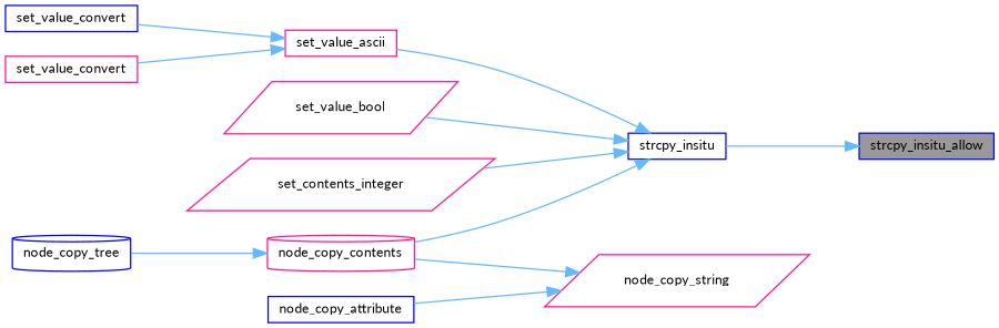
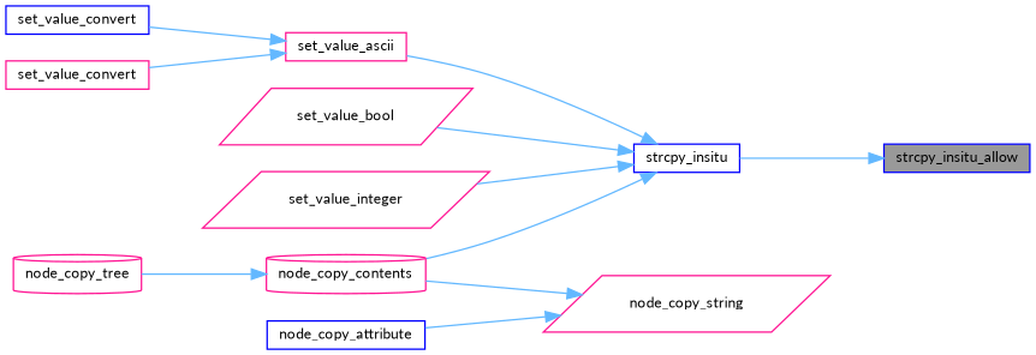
  digraph {
    fontname=Lato
    rankdir=RL
    node [color=deeppink fillcolor=white fontname=Lato fontsize=10 shape=box style=filled]
    edge [color=steelblue1 dir=back fontname=Lato fontsize=10 labelfontname=Helvetica labelfontsize=10 style=solid]
    n1 [color=blue fillcolor=grey60 fontcolor=black height=0.2 label=strcpy_insitu_allow width=0.4]
    n2 [color=blue height=0.2 label=strcpy_insitu width=0.4]
    n3 [height=0.2 label=set_value_ascii width=0.4]
    n4 [height=0.2 label=set_value_bool shape=parallelogram width=0.4]
-   n5 [height=0.2 label=set_contents_integer shape=parallelogram width=0.4]
+   n5 [height=0.2 label=set_value_integer shape=parallelogram width=0.4]
    n6 [height=0.2 label=node_copy_contents shape=cylinder width=0.4]
    n7 [height=0.2 label=node_copy_string shape=parallelogram width=0.4]
    n8 [color=blue height=0.2 label=node_copy_attribute width=0.4]
    n9 [color=blue height=0.2 label=set_value_convert width=0.4]
    n10 [height=0.2 label=set_value_convert width=0.4]
-   n11 [color=blue height=0.2 label=node_copy_tree shape=cylinder width=0.4]
+   n11 [height=0.2 label=node_copy_tree shape=cylinder width=0.4]
    n1 -> n2
    n2 -> n3
    n2 -> n4
    n2 -> n5
    n2 -> n6
    n3 -> n9
    n3 -> n10
    n6 -> n11
    n7 -> n6
    n7 -> n8
  }
